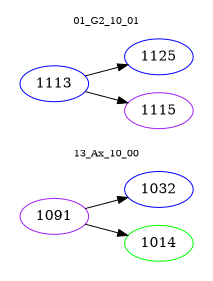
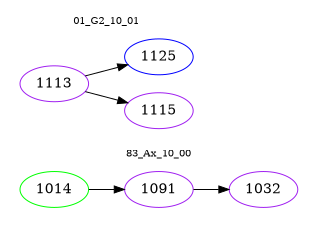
  digraph {
    rankdir=LR
    node [color=purple]
    edge [color=black]
    n1 [label=1091]
    n2 [color=green label=1014]
-   n3 [color=blue label=1032]
-   n4 [color=blue label=1113]
+   n3 [label=1032]
+   n4 [label=1113]
    n5 [label=1115]
    n6 [color=blue label=1125]
    subgraph cluster_1 {
      color=white
      fontsize=10
-     label="13_Ax_10_00"
+     label="83_Ax_10_00"
      n1
      n2
      n3
    }
    subgraph cluster_2 {
      color=white
      fontsize=10
      label="01_G2_10_01"
      n4
      n5
      n6
    }
-   n1 -> n2
+   n2 -> n1
    n1 -> n3
    n4 -> n5
    n4 -> n6
  }
